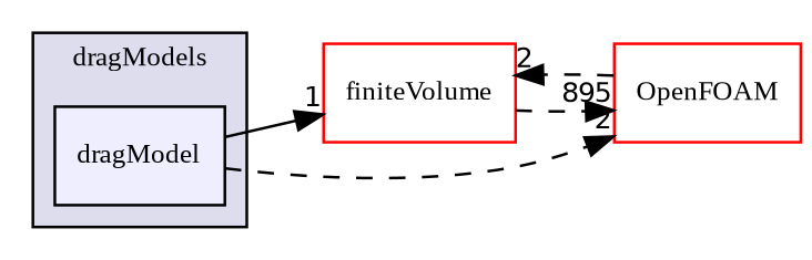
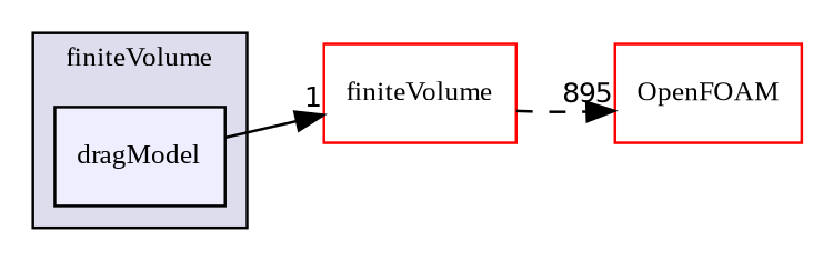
  digraph {
    compound=true
    fontname="Liberation Serif"
    rankdir=LR
    node [fontname="Liberation Serif" fontsize=10 shape=box color=red]
    edge [fontname="Liberation Serif" headlabel=2 labeldistance=1.5 labelfontname=Helvetica labelfontsize=10 style=dashed]
    n1 [fillcolor="#eeeeff" label=dragModel pencolor=black style=filled color=""]
    n2 [label=finiteVolume]
    n3 [label=OpenFOAM]
    subgraph cluster_1 {
      bgcolor="#ddddee"
      fontsize=10
-     label=dragModels
+     label=finiteVolume
      pencolor=black
      n1
    }
    n1 -> n2 [headlabel=1 style=solid]
-   n1 -> n3
    n2 -> n3 [headlabel=895]
-   n3 -> n2
  }
